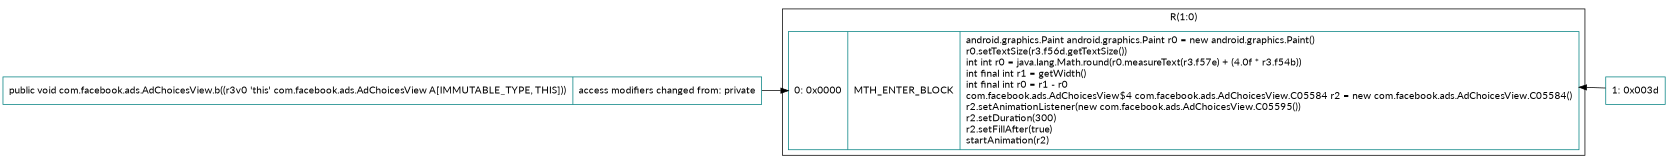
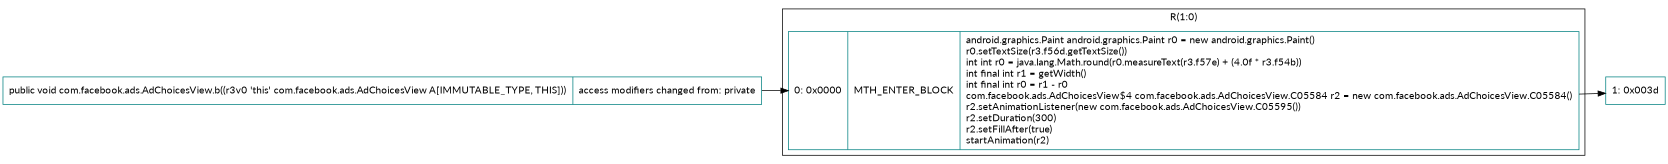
  digraph {
    rankdir=LR
    fontname=Lato
    node [color=teal shape=record fontname=Lato]
    edge [fontname=Lato]
    n1 [label="{0\:\ 0x0000|MTH_ENTER_BLOCK\l|android.graphics.Paint android.graphics.Paint r0 = new android.graphics.Paint()\lr0.setTextSize(r3.f56d.getTextSize())\lint int r0 = java.lang.Math.round(r0.measureText(r3.f57e) + (4.0f * r3.f54b))\lint final int r1 = getWidth()\lint final int r0 = r1 \- r0\lcom.facebook.ads.AdChoicesView$4 com.facebook.ads.AdChoicesView.C05584 r2 = new com.facebook.ads.AdChoicesView.C05584()\lr2.setAnimationListener(new com.facebook.ads.AdChoicesView.C05595())\lr2.setDuration(300)\lr2.setFillAfter(true)\lstartAnimation(r2)\l}"]
    n2 [label="{1\:\ 0x003d}"]
    n3 [label="{public void com.facebook.ads.AdChoicesView.b((r3v0 'this' com.facebook.ads.AdChoicesView A[IMMUTABLE_TYPE, THIS]))  | access modifiers changed from: private\l}"]
    subgraph cluster_1 {
      label="R(1:0)"
      n1
    }
-   n2 -> n1
+   n1 -> n2
    n3 -> n1
  }
